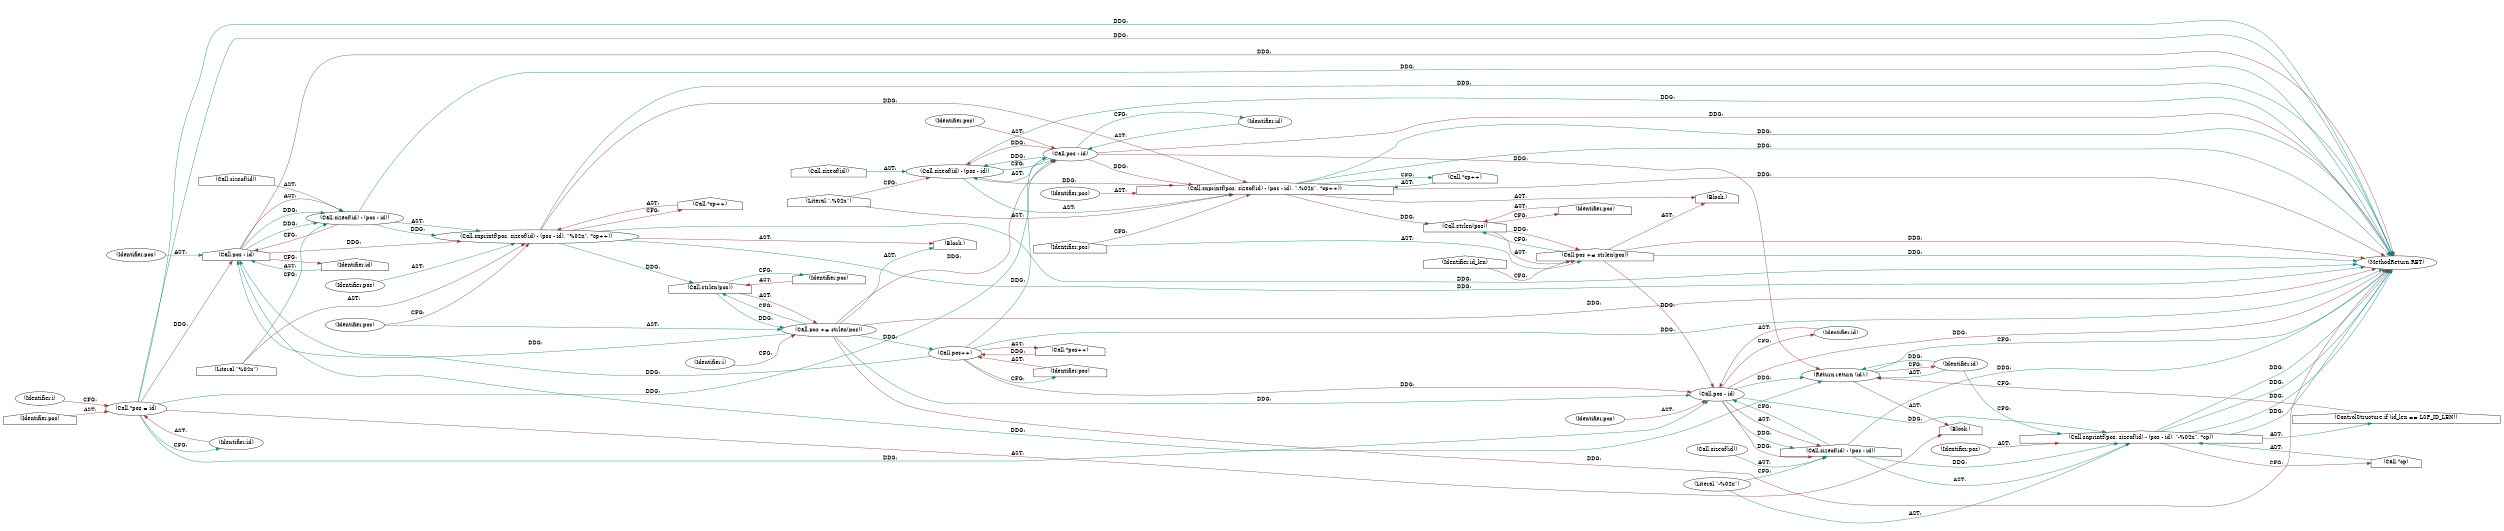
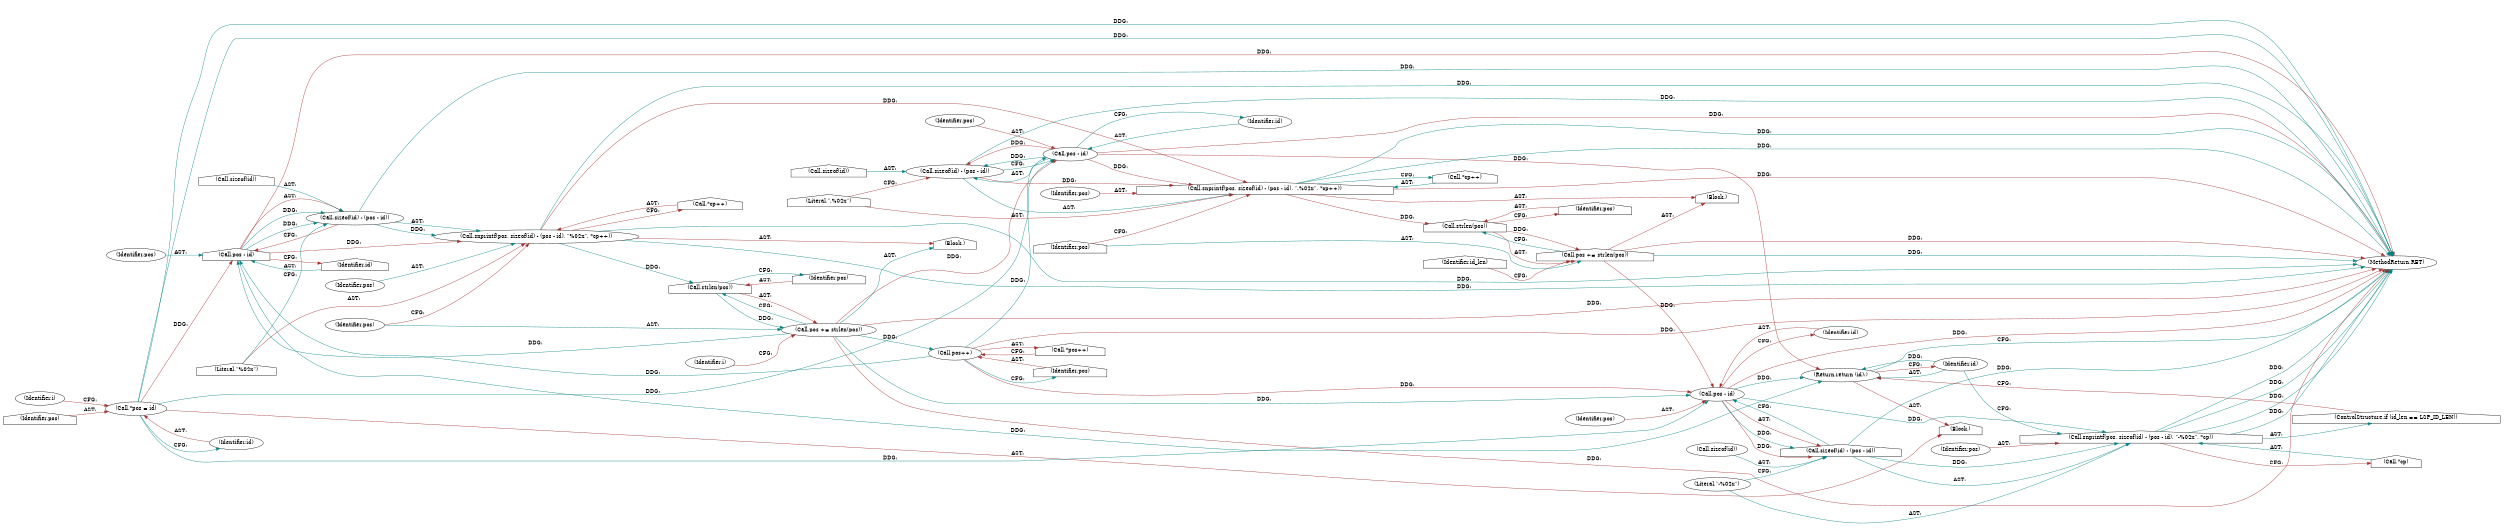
  digraph {
    rankdir=LR
    node [shape=house]
    edge [color=teal]
    n1 [label="(Call,sizeof(id) - (pos - id))" shape=ellipse]
    n2 [label="(Call,pos - id)" shape=ellipse]
    n3 [label="(Call,snprintf(pos, sizeof(id) - (pos - id), \".%02x\", *cp++))"]
    n4 [label="(MethodReturn,RET)" shape=ellipse]
    n5 [label="(Return,return (id);)" shape=ellipse]
    n6 [label="(Identifier,id)" shape=ellipse]
    n7 [label="(Call,strlen(pos))"]
    n8 [label="(Block,)"]
    n9 [label="(Call,*cp++)"]
    n10 [label="(Block,)"]
    n11 [label="(Identifier,id)" shape=ellipse]
    n12 [label="(Call,*pos = id)" shape=ellipse]
    n13 [label="(Call,pos - id)"]
    n14 [label="(Call,pos - id)" shape=ellipse]
    n15 [label="(Identifier,id)" shape=ellipse]
    n16 [label="(Call,snprintf(pos, sizeof(id) - (pos - id), \"%02x\", *cp++))" shape=ellipse]
    n17 [label="(Call,sizeof(id) - (pos - id))" shape=ellipse]
    n18 [label="(Identifier,id)"]
    n19 [label="(Call,snprintf(pos, sizeof(id) - (pos - id), \"-%02x\", *cp))"]
    n20 [label="(Call,sizeof(id) - (pos - id))"]
    n21 [label="(Identifier,id)" shape=ellipse]
    n22 [label="(Call,pos += strlen(pos))" shape=ellipse]
    n23 [label="(Call,strlen(pos))"]
    n24 [label="(Call,pos++)" shape=ellipse]
    n25 [label="(Block,)"]
    n26 [label="(Identifier,pos)"]
    n27 [label="(Identifier,pos)"]
    n28 [label="(Call,*pos++)"]
    n29 [label="(Call,*cp++)"]
    n30 [label="(Call,pos += strlen(pos))"]
    n31 [label="(Identifier,pos)"]
    n32 [label="(Call,*cp)"]
    n33 [label="(ControlStructure,if (id_len == LSP_ID_LEN))"]
    n34 [label="(Identifier,pos)" shape=ellipse]
    n35 [label="(Identifier,pos)" shape=ellipse]
    n36 [label="(Identifier,pos)" shape=ellipse]
    n37 [label="(Call,sizeof(id))"]
    n38 [label="(Identifier,id_len)"]
    n39 [label="(Identifier,i)" shape=ellipse]
    n40 [label="(Call,sizeof(id))" shape=ellipse]
    n41 [label="(Identifier,pos)" shape=ellipse]
    n42 [label="(Literal,\".%02x\")"]
    n43 [label="(Identifier,pos)" shape=ellipse]
    n44 [label="(Identifier,pos)" shape=ellipse]
    n45 [label="(Identifier,i)" shape=ellipse]
    n46 [label="(Identifier,pos)" shape=ellipse]
    n47 [label="(Identifier,pos)"]
    n48 [label="(Call,sizeof(id))"]
    n49 [label="(Literal,\"-%02x\")" shape=ellipse]
    n50 [label="(Literal,\"%02x\")"]
    n51 [label="(Identifier,pos)"]
    n1 -> n2 [label="CFG: "]
    n1 -> n3 [label="AST: "]
    n1 -> n3 [color=brown label="DDG: "]
    n1 -> n4 [label="DDG: "]
    n2 -> n1 [label="AST: "]
    n2 -> n1 [color=brown label="DDG: "]
    n2 -> n1 [label="DDG: "]
    n2 -> n3 [color=brown label="DDG: "]
    n2 -> n4 [color=brown label="DDG: "]
    n2 -> n5 [color=brown label="DDG: "]
    n2 -> n6 [label="CFG: "]
    n3 -> n4 [label="DDG: "]
    n3 -> n4 [label="DDG: "]
    n3 -> n4 [color=brown label="DDG: "]
    n3 -> n7 [color=brown label="DDG: "]
    n3 -> n8 [color=brown label="AST: "]
    n3 -> n9 [label="CFG: "]
    n5 -> n4 [label="CFG: "]
    n5 -> n10 [color=brown label="AST: "]
    n5 -> n11 [color=brown label="CFG: "]
    n6 -> n2 [label="AST: "]
    n7 -> n30 [color=brown label="AST: "]
    n7 -> n30 [color=brown label="DDG: "]
    n7 -> n31 [color=brown label="CFG: "]
    n9 -> n3 [label="AST: "]
    n11 -> n5 [label="AST: "]
    n11 -> n5 [label="DDG: "]
    n11 -> n19 [label="CFG: "]
    n12 -> n2 [label="DDG: "]
    n12 -> n4 [label="DDG: "]
    n12 -> n4 [label="DDG: "]
    n12 -> n10 [color=brown label="AST: "]
    n12 -> n13 [color=brown label="DDG: "]
    n12 -> n14 [label="DDG: "]
    n12 -> n15 [label="CFG: "]
    n13 -> n4 [color=brown label="DDG: "]
    n13 -> n5 [label="DDG: "]
    n13 -> n16 [color=brown label="DDG: "]
    n13 -> n17 [color=brown label="AST: "]
    n13 -> n17 [label="DDG: "]
    n13 -> n17 [label="DDG: "]
    n13 -> n18 [color=brown label="CFG: "]
    n14 -> n4 [color=brown label="DDG: "]
    n14 -> n5 [label="DDG: "]
    n14 -> n19 [label="DDG: "]
    n14 -> n20 [color=brown label="AST: "]
    n14 -> n20 [label="DDG: "]
    n14 -> n20 [color=brown label="DDG: "]
    n14 -> n21 [color=brown label="CFG: "]
    n15 -> n12 [color=brown label="AST: "]
    n16 -> n3 [color=brown label="DDG: "]
    n16 -> n4 [label="DDG: "]
    n16 -> n4 [label="DDG: "]
    n16 -> n4 [label="DDG: "]
    n16 -> n23 [label="DDG: "]
    n16 -> n25 [color=brown label="AST: "]
    n16 -> n29 [color=brown label="CFG: "]
    n17 -> n4 [label="DDG: "]
    n17 -> n13 [color=brown label="CFG: "]
    n17 -> n16 [label="AST: "]
    n17 -> n16 [label="DDG: "]
    n18 -> n13 [label="AST: "]
    n19 -> n4 [label="DDG: "]
    n19 -> n4 [label="DDG: "]
    n19 -> n4 [label="DDG: "]
    n19 -> n4 [label="DDG: "]
    n19 -> n32 [color=brown label="CFG: "]
    n19 -> n33 [label="AST: "]
    n20 -> n4 [label="DDG: "]
    n20 -> n14 [label="CFG: "]
    n20 -> n19 [label="AST: "]
    n20 -> n19 [label="DDG: "]
    n21 -> n14 [color=brown label="AST: "]
    n22 -> n2 [color=brown label="DDG: "]
    n22 -> n4 [color=brown label="DDG: "]
    n22 -> n4 [color=brown label="DDG: "]
    n22 -> n13 [label="DDG: "]
    n22 -> n14 [label="DDG: "]
    n22 -> n23 [label="CFG: "]
    n22 -> n24 [label="DDG: "]
    n22 -> n25 [label="AST: "]
    n23 -> n22 [color=brown label="AST: "]
    n23 -> n22 [label="DDG: "]
    n23 -> n26 [label="CFG: "]
    n24 -> n2 [label="DDG: "]
-   n24 -> n4 [label="DDG: "]
+   n24 -> n4 [color=brown label="DDG: "]
    n24 -> n13 [label="DDG: "]
    n24 -> n14 [color=brown label="DDG: "]
    n24 -> n27 [label="CFG: "]
    n24 -> n28 [color=brown label="AST: "]
    n26 -> n23 [color=brown label="AST: "]
    n27 -> n24 [color=brown label="AST: "]
-   n28 -> n24 [color=brown label="DDG: "]
+   n28 -> n24 [color=brown label="CFG: "]
    n29 -> n16 [color=brown label="AST: "]
    n30 -> n4 [label="DDG: "]
    n30 -> n4 [color=brown label="DDG: "]
    n30 -> n7 [label="CFG: "]
    n30 -> n8 [color=brown label="AST: "]
    n30 -> n14 [color=brown label="DDG: "]
    n31 -> n7 [color=brown label="AST: "]
    n32 -> n19 [label="AST: "]
    n33 -> n5 [color=brown label="CFG: "]
    n34 -> n16 [label="AST: "]
    n35 -> n2 [color=brown label="AST: "]
    n36 -> n13 [label="AST: "]
    n37 -> n1 [label="AST: "]
    n38 -> n30 [color=brown label="CFG: "]
    n39 -> n12 [color=brown label="CFG: "]
    n40 -> n20 [label="AST: "]
    n41 -> n14 [color=brown label="AST: "]
    n42 -> n1 [color=brown label="CFG: "]
    n42 -> n3 [color=brown label="AST: "]
    n43 -> n19 [color=brown label="AST: "]
    n44 -> n16 [color=brown label="CFG: "]
    n44 -> n22 [label="AST: "]
    n45 -> n22 [color=brown label="CFG: "]
    n46 -> n3 [color=brown label="AST: "]
    n47 -> n12 [color=brown label="AST: "]
    n48 -> n17 [label="AST: "]
    n49 -> n19 [label="AST: "]
    n49 -> n20 [label="CFG: "]
    n50 -> n16 [color=brown label="AST: "]
    n50 -> n17 [label="CFG: "]
    n51 -> n3 [color=brown label="CFG: "]
    n51 -> n30 [label="AST: "]
  }
